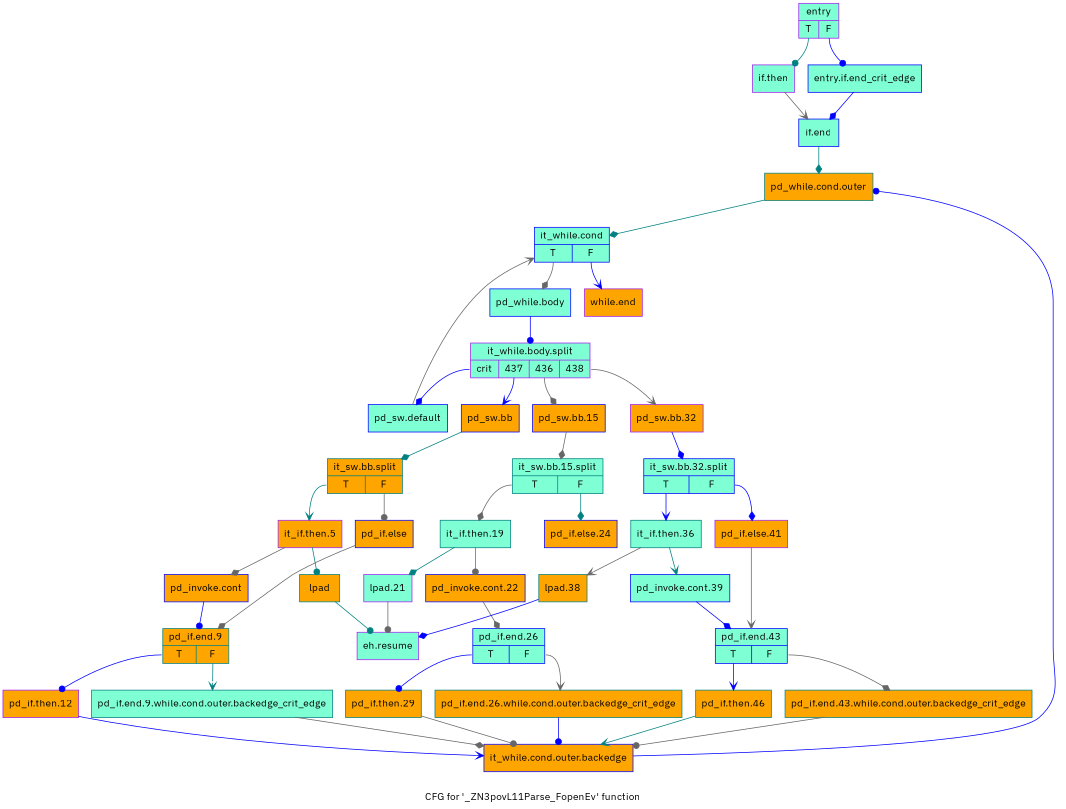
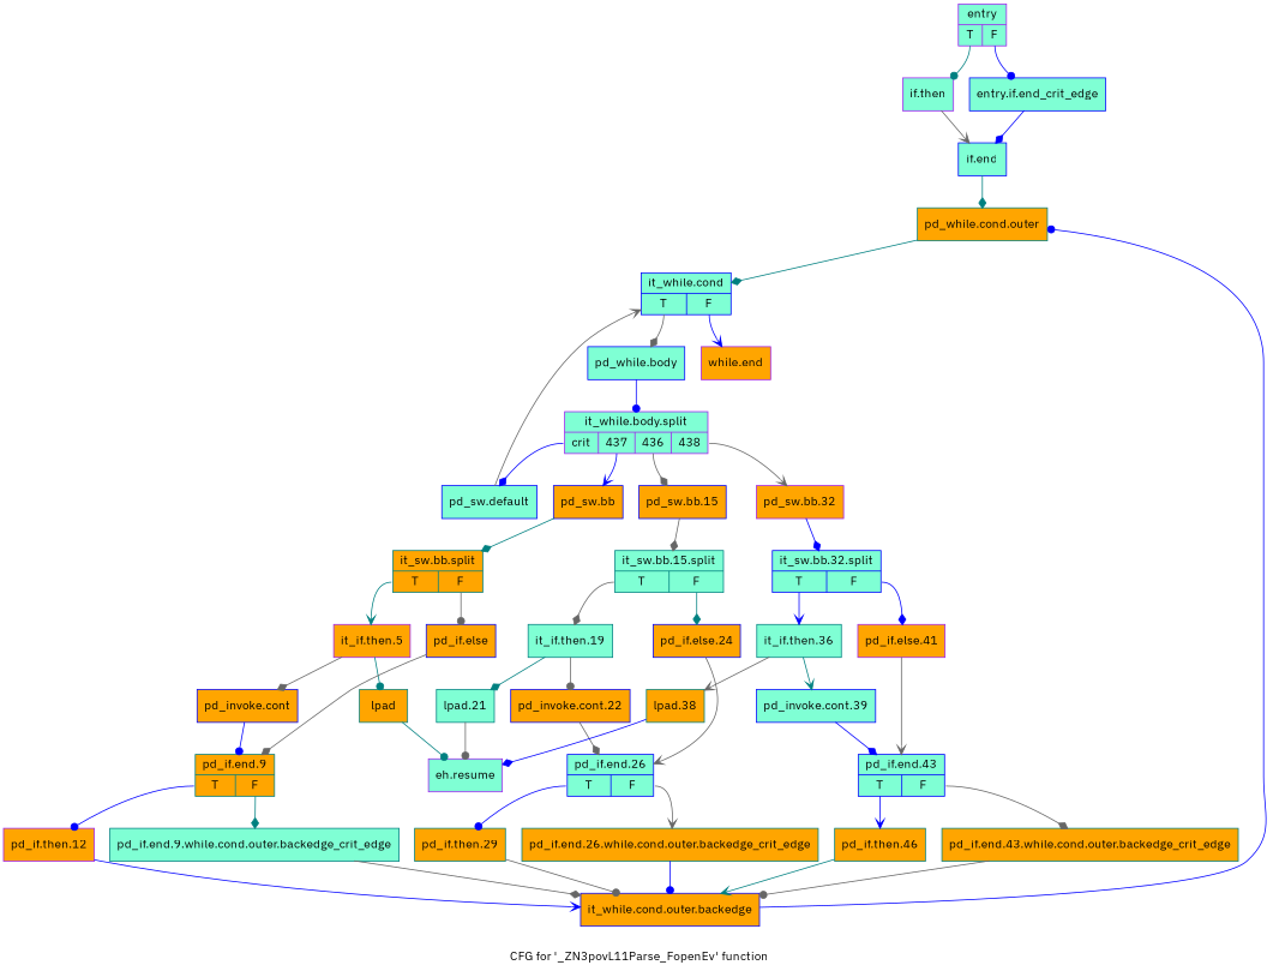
  digraph {
    fontname="IBM Plex Sans"
    label="CFG for '_ZN3povL11Parse_FopenEv' function"
    node [color=blue fillcolor=orange fontname="IBM Plex Sans" shape=record style=filled]
    edge [arrowhead=diamond color=gray40 fontname="IBM Plex Sans"]
    n1 [color=purple fillcolor=aquamarine label="{entry|{<s0>T|<s1>F}}"]
    n2 [color=purple fillcolor=aquamarine label="{if.then}"]
    n3 [fillcolor=aquamarine label="{entry.if.end_crit_edge}"]
    n4 [fillcolor=aquamarine label="{if.end}"]
    n5 [color=teal label="{pd_while.cond.outer}"]
    n6 [fillcolor=aquamarine label="{it_while.cond|{<s0>T|<s1>F}}"]
    n7 [fillcolor=aquamarine label="{pd_while.body}"]
    n8 [color=purple label="{while.end}"]
    n9 [color=purple fillcolor=aquamarine label="{it_while.body.split|{<s0>crit|<s1>437|<s2>436|<s3>438}}"]
    n10 [fillcolor=aquamarine label="{pd_sw.default}"]
    n11 [label="{pd_sw.bb}"]
    n12 [label="{pd_sw.bb.15}"]
    n13 [color=purple label="{pd_sw.bb.32}"]
    n14 [color=teal label="{it_sw.bb.split|{<s0>T|<s1>F}}"]
    n15 [color=teal fillcolor=aquamarine label="{it_sw.bb.15.split|{<s0>T|<s1>F}}"]
    n16 [fillcolor=aquamarine label="{it_sw.bb.32.split|{<s0>T|<s1>F}}"]
    n17 [color=purple label="{it_if.then.5}"]
    n18 [label="{pd_if.else}"]
    n19 [color=teal fillcolor=aquamarine label="{it_if.then.19}"]
    n20 [label="{pd_if.else.24}"]
    n21 [color=teal fillcolor=aquamarine label="{it_if.then.36}"]
    n22 [color=purple label="{pd_if.else.41}"]
    n23 [label="{pd_invoke.cont}"]
    n24 [color=teal label="{lpad}"]
    n25 [color=teal label="{pd_if.end.9|{<s0>T|<s1>F}}"]
    n26 [color=purple fillcolor=aquamarine label="{eh.resume}"]
    n27 [color=purple label="{pd_if.then.12}"]
    n28 [color=teal fillcolor=aquamarine label="{pd_if.end.9.while.cond.outer.backedge_crit_edge}"]
    n29 [label="{it_while.cond.outer.backedge}"]
    n30 [label="{pd_invoke.cont.22}"]
-   n31 [color=purple fillcolor=aquamarine label="{lpad.21}"]
+   n31 [color=teal fillcolor=aquamarine label="{lpad.21}"]
    n32 [fillcolor=aquamarine label="{pd_if.end.26|{<s0>T|<s1>F}}"]
    n33 [color=teal label="{pd_if.then.29}"]
    n34 [color=teal label="{pd_if.end.26.while.cond.outer.backedge_crit_edge}"]
    n35 [fillcolor=aquamarine label="{pd_invoke.cont.39}"]
    n36 [color=teal label="{lpad.38}"]
    n37 [fillcolor=aquamarine label="{pd_if.end.43|{<s0>T|<s1>F}}"]
    n38 [color=teal label="{pd_if.then.46}"]
    n39 [color=teal label="{pd_if.end.43.while.cond.outer.backedge_crit_edge}"]
    n1 -> n2 [arrowhead=dot color=teal tailport=s0]
    n1 -> n3 [arrowhead=dot color=blue tailport=s1]
    n2 -> n4 [arrowhead=vee]
    n3 -> n4 [color=blue]
    n4 -> n5 [color=teal]
    n5 -> n6 [color=teal]
    n6 -> n7 [tailport=s0]
    n6 -> n8 [arrowhead=vee color=blue tailport=s1]
    n7 -> n9 [arrowhead=dot color=blue]
    n9 -> n10 [color=blue tailport=s0]
    n9 -> n11 [arrowhead=vee color=blue tailport=s1]
    n9 -> n12 [tailport=s2]
    n9 -> n13 [arrowhead=vee tailport=s3]
    n10 -> n6 [arrowhead=vee]
    n11 -> n14 [color=teal]
    n12 -> n15
    n13 -> n16 [color=blue]
    n14 -> n17 [arrowhead=vee color=teal tailport=s0]
    n14 -> n18 [arrowhead=dot tailport=s1]
    n15 -> n19 [tailport=s0]
    n15 -> n20 [color=teal tailport=s1]
    n16 -> n21 [arrowhead=vee color=blue tailport=s0]
    n16 -> n22 [color=blue tailport=s1]
    n17 -> n23
    n17 -> n24 [arrowhead=dot color=teal]
    n18 -> n25
    n19 -> n30 [arrowhead=dot]
    n19 -> n31 [color=teal]
+   n20 -> n32 [arrowhead=vee]
    n21 -> n35 [arrowhead=vee color=teal]
    n21 -> n36 [arrowhead=vee]
    n22 -> n37 [arrowhead=vee]
    n23 -> n25 [arrowhead=dot color=blue]
    n24 -> n26 [arrowhead=dot color=teal]
    n25 -> n27 [arrowhead=dot color=blue tailport=s0]
-   n25 -> n28 [arrowhead=vee color=teal tailport=s1]
+   n25 -> n28 [color=teal tailport=s1]
    n27 -> n29 [arrowhead=vee color=blue]
    n28 -> n29
    n29 -> n5 [arrowhead=dot color=blue]
    n30 -> n32
    n31 -> n26 [arrowhead=dot]
    n32 -> n33 [arrowhead=dot color=blue tailport=s0]
    n32 -> n34 [arrowhead=vee tailport=s1]
    n33 -> n29 [arrowhead=dot]
    n34 -> n29 [arrowhead=dot color=blue]
    n35 -> n37 [color=blue]
    n36 -> n26 [color=blue]
    n37 -> n38 [arrowhead=vee color=blue tailport=s0]
    n37 -> n39 [tailport=s1]
    n38 -> n29 [arrowhead=vee color=teal]
    n39 -> n29 [arrowhead=dot]
  }
